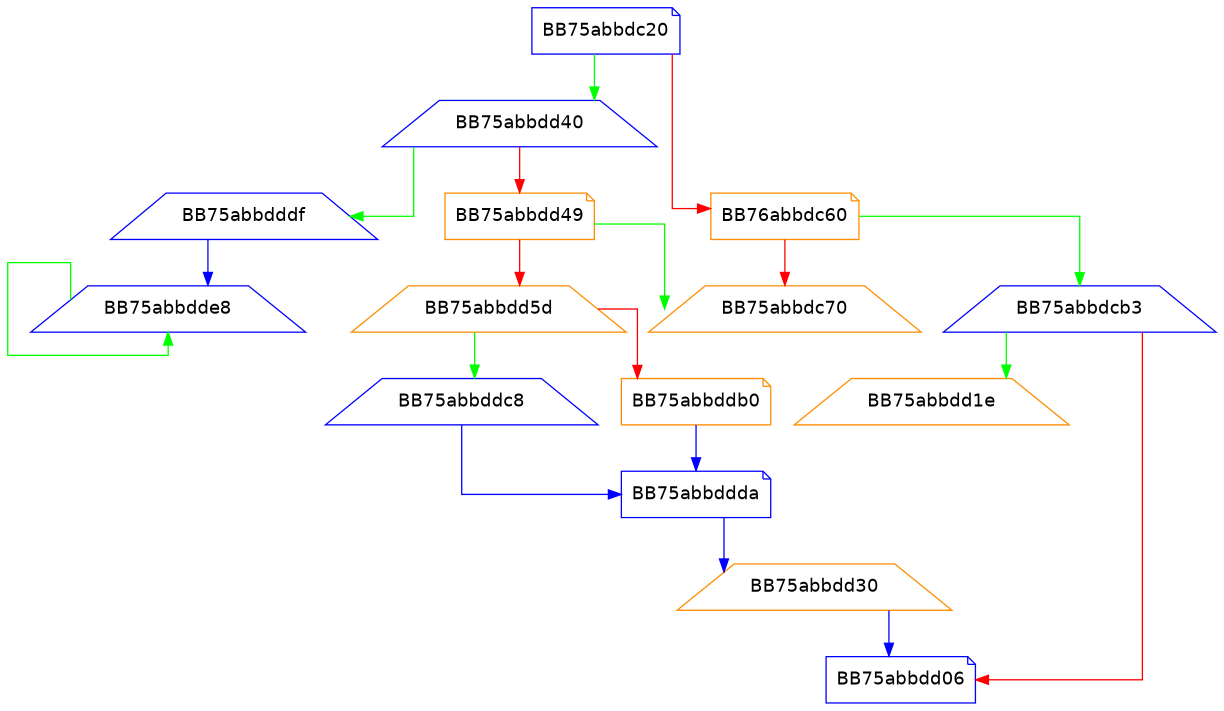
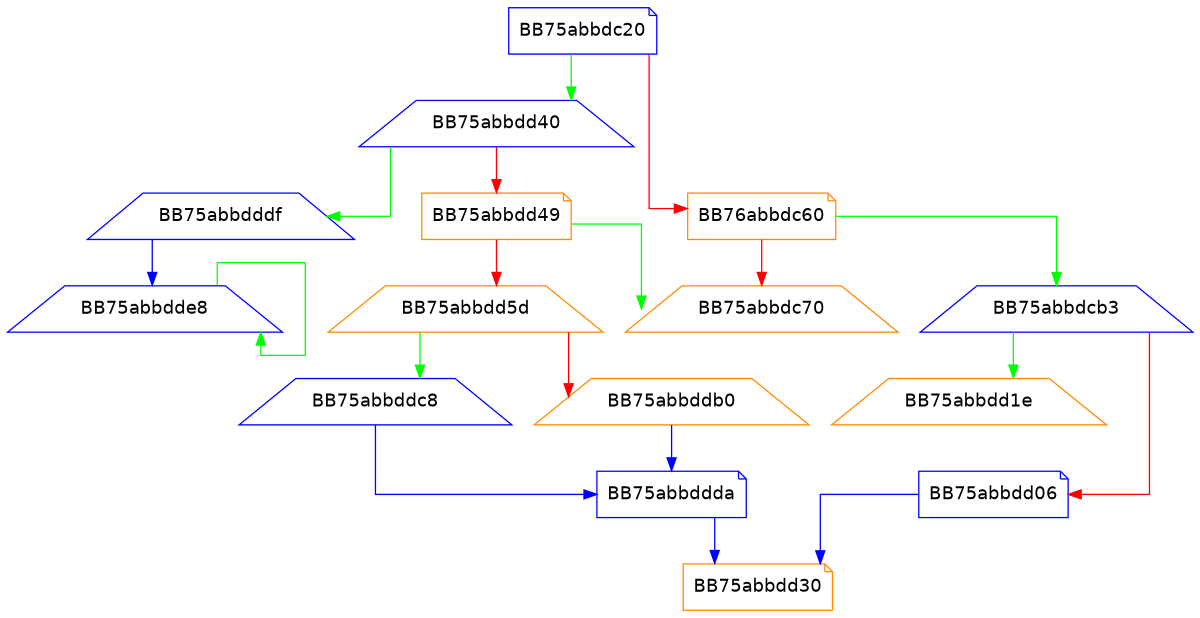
  digraph {
    fontname="DejaVu Sans"
    splines=ortho
    node [color=blue fontname="DejaVu Sans" shape=trapezium]
    edge [color=green fontname="DejaVu Sans"]
    BB75abbdc20 [shape=note]
    BB75abbdd40
    n3 [color=darkorange label=BB76abbdc60 shape=note]
    BB75abbdddf
    BB75abbdd49 [color=darkorange shape=note]
    BB75abbdcb3
    BB75abbdc70 [color=darkorange]
    BB75abbdde8
    BB75abbdd5d [color=darkorange]
    BB75abbdd1e [color=darkorange]
    BB75abbdd06 [shape=note]
-   BB75abbdd30 [color=darkorange]
+   BB75abbdd30 [color=darkorange shape=note]
    BB75abbddc8
-   BB75abbddb0 [color=darkorange shape=note]
+   BB75abbddb0 [color=darkorange]
    BB75abbddda [shape=note]
    BB75abbdc20 -> BB75abbdd40
    BB75abbdc20 -> n3 [color=red]
    BB75abbdd40 -> BB75abbdddf
    BB75abbdd40 -> BB75abbdd49 [color=red]
    n3 -> BB75abbdcb3
    n3 -> BB75abbdc70 [color=red]
    BB75abbdddf -> BB75abbdde8 [color=blue]
    BB75abbdd49 -> BB75abbdc70
    BB75abbdd49 -> BB75abbdd5d [color=red]
    BB75abbdcb3 -> BB75abbdd1e
    BB75abbdcb3 -> BB75abbdd06 [color=red]
    BB75abbdde8 -> BB75abbdde8
    BB75abbdd5d -> BB75abbddc8
    BB75abbdd5d -> BB75abbddb0 [color=red]
-   BB75abbdd30 -> BB75abbdd06 [color=blue]
+   BB75abbdd06 -> BB75abbdd30 [color=blue]
    BB75abbddc8 -> BB75abbddda [color=blue]
    BB75abbddb0 -> BB75abbddda [color=blue]
    BB75abbddda -> BB75abbdd30 [color=blue]
  }
